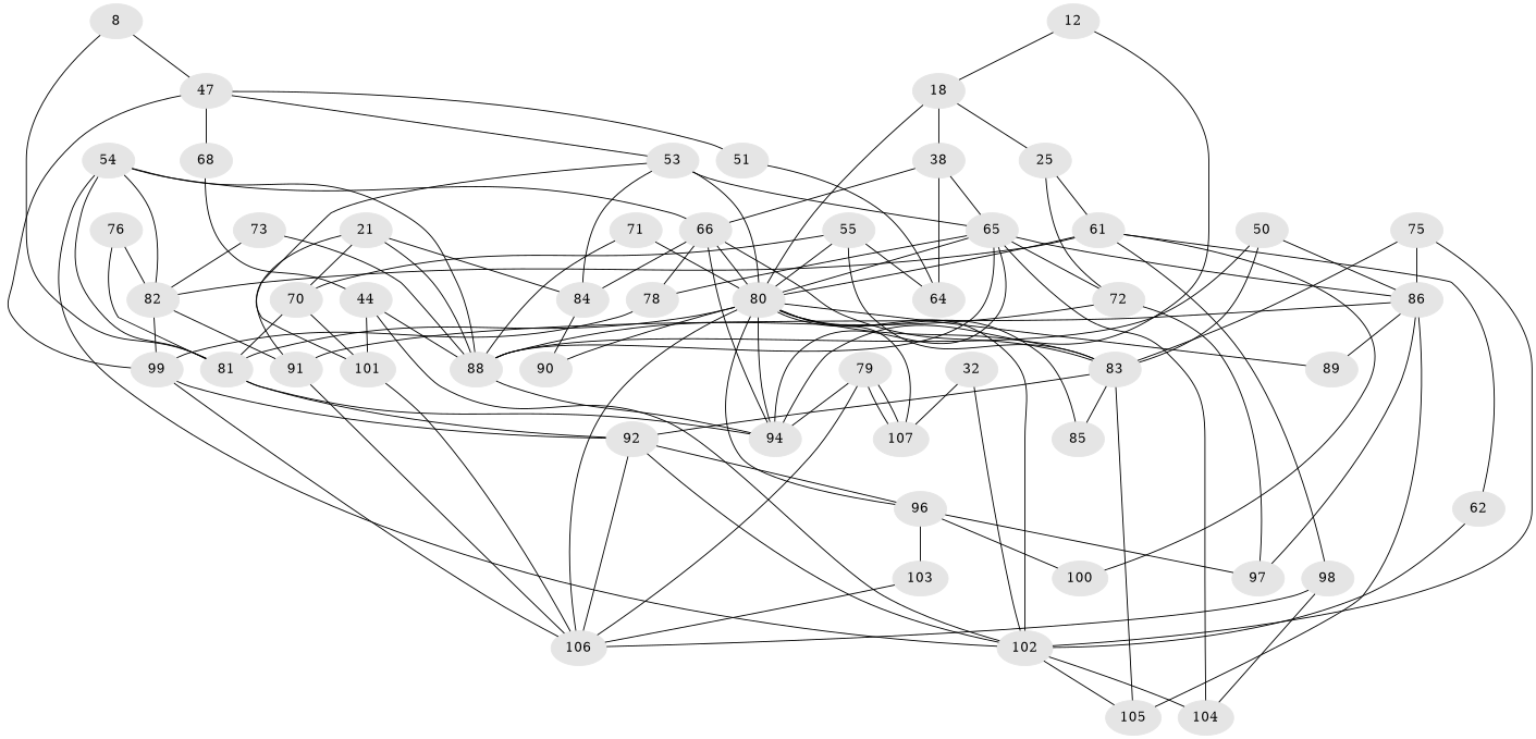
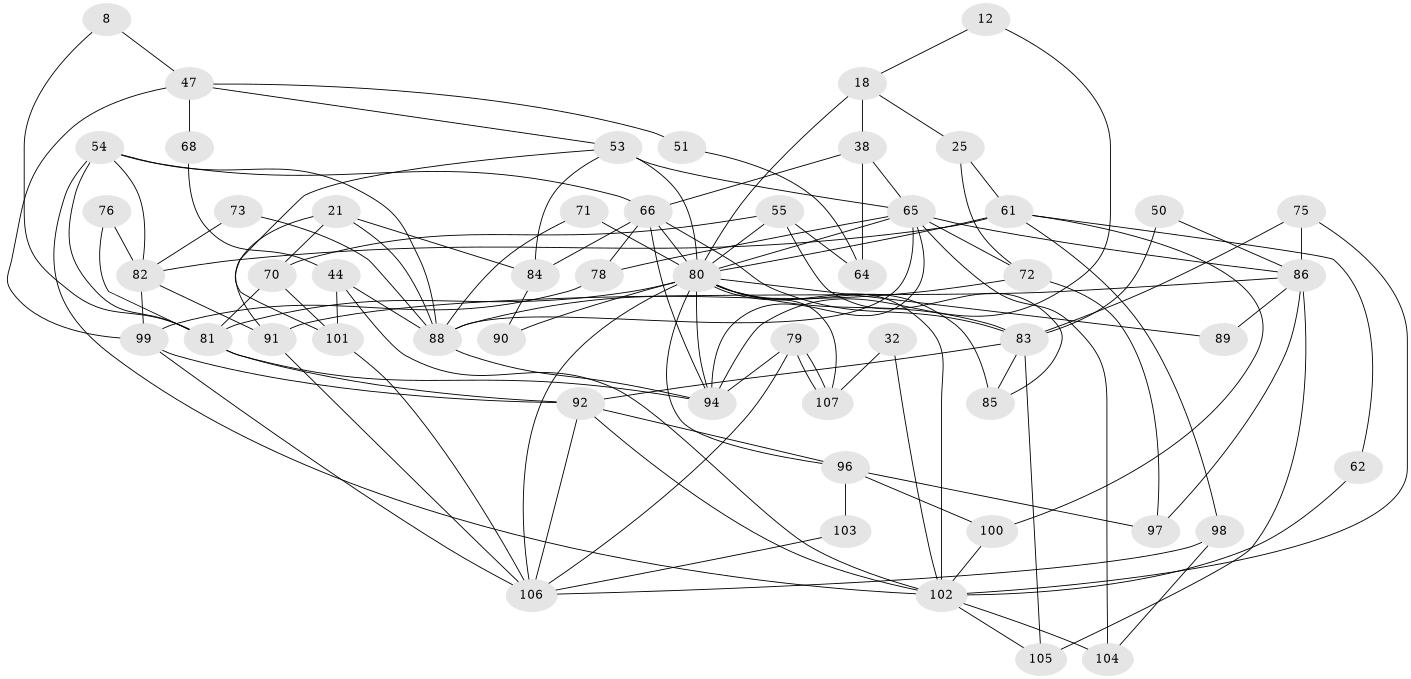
  graph {
    node [color=gray90 style=filled]
    47 [super="+34"]
    51
    53 [super="+46"]
    68
    99
    8
    81 [super="+67"]
    94 [super="+93+43+45"]
    92 [super="+28+14"]
    12
    18
    25
    38
    80 [super="+30+49+77"]
    61 [super="+26"]
    72
    64
    65 [super="+10+56"]
    66 [super="+42+11"]
    102 [super="+41+95"]
    107
    83 [super="+40"]
    106 [super="+59+87+22"]
    85
    89
    90
    96
    21
    70
    84
    88 [super="+17"]
    91 [super="+69"]
    101 [super="+23"]
    82 [super="+52"]
    62
    98
    100
    97
    104
    105
    32
    86 [super="+29"]
    78
    n44 [label=44 super="+15"]
    50
    54 [super="+31+35+39"]
    55 [super="+36"]
    71
    73
    75
    76
    79 [super="+33"]
    103
    47 -- 51
    47 -- 53 [weight=2]
    47 -- 68 [weight=2]
    47 -- 99
    51 -- 64
    53 -- 80 [weight=3]
    53 -- 65 [weight=3]
    53 -- 84
    53 -- 101
    68 -- n44 [weight=2]
    99 -- 92 [weight=2]
    99 -- 106
    8 -- 47
    8 -- 81
    81 -- 94
    81 -- 92 [weight=2]
    92 -- 102
    92 -- 106
    92 -- 96
    12 -- 94
    12 -- 18
    18 -- 25
    18 -- 38
    18 -- 80 [weight=2]
    25 -- 61
    25 -- 72
    38 -- 64
    38 -- 65
    38 -- 66
    80 -- 81 [weight=3]
    80 -- 94 [weight=3]
    80 -- 102 [weight=4]
    80 -- 107
    80 -- 83
    80 -- 106 [weight=4]
    80 -- 85
    80 -- 89 [weight=2]
    80 -- 90
    80 -- 96
    61 -- 80 [weight=2]
    61 -- 82 [weight=2]
    61 -- 62
    61 -- 98
    61 -- 100
    72 -- 88 [weight=2]
    72 -- 97
    65 -- 94 [weight=2]
    65 -- 80 [weight=3]
    65 -- 72
    65 -- 88
    65 -- 104
    65 -- 86 [weight=2]
    65 -- 78
    66 -- 94 [weight=3]
    66 -- 80 [weight=3]
    66 -- 83 [weight=3]
    66 -- 84
    66 -- 78
    102 -- 104
    102 -- 105
    83 -- 92 [weight=2]
    83 -- 85
    83 -- 105
    96 -- 100
    96 -- 97
    96 -- 103
    21 -- 70
    21 -- 84
    21 -- 88
    21 -- 91 [weight=2]
    70 -- 81
    70 -- 101
    84 -- 90
    88 -- 94
    91 -- 106
    101 -- 106
    82 -- 99
    82 -- 91
    62 -- 102
    98 -- 106
    98 -- 104
+   100 -- 102
    32 -- 102
    32 -- 107
    86 -- 89
    86 -- 91
    86 -- 97
    86 -- 105
    78 -- 99
    n44 -- 102
    n44 -- 88
    n44 -- 101
    50 -- 83
-   50 -- 88
    50 -- 86
    54 -- 81
    54 -- 66
    54 -- 102 [weight=2]
    54 -- 88
    54 -- 82
    55 -- 80
    55 -- 64
-   55 -- 83
+   55 -- 85
    55 -- 70
    71 -- 80
    71 -- 88
    73 -- 88
    73 -- 82
    75 -- 102
    75 -- 83
    75 -- 86
    76 -- 81
    76 -- 82
    79 -- 94 [weight=2]
    79 -- 107
    79 -- 107
    79 -- 106 [weight=2]
    103 -- 106
  }
